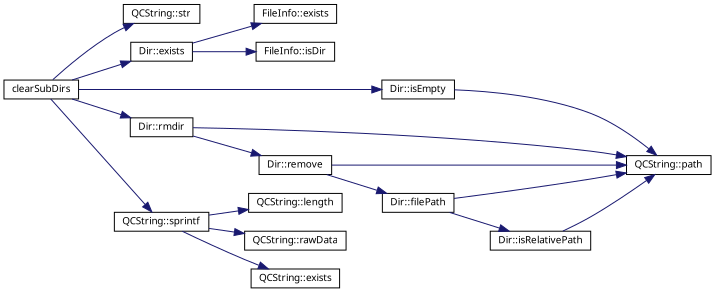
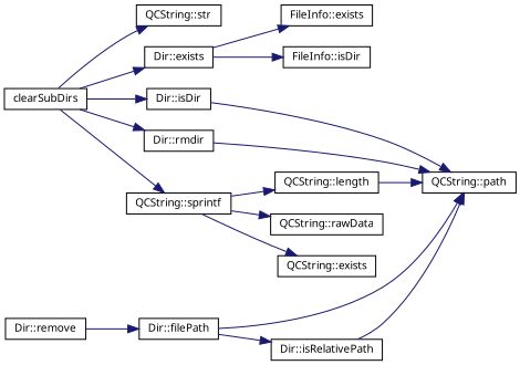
  digraph {
    fontname="Noto Sans"
    rankdir=LR
    node [color=black fillcolor=white fontname="Noto Sans" fontsize=10 shape=record style=filled]
    edge [color=midnightblue fontname="Noto Sans" fontsize=10 labelfontname=Helvetica labelfontsize=10 style=solid]
    n1 [height=0.2 label=clearSubDirs width=0.4]
    n2 [height=0.2 label="QCString::str" width=0.4]
    n3 [height=0.2 label="Dir::exists" width=0.4]
-   n4 [height=0.2 label="Dir::isEmpty" width=0.4]
+   n4 [height=0.2 label="Dir::isDir" width=0.4]
    n5 [height=0.2 label="Dir::rmdir" width=0.4]
    n6 [height=0.2 label="QCString::sprintf" width=0.4]
    n7 [height=0.2 label="FileInfo::exists" width=0.4]
    n8 [height=0.2 label="FileInfo::isDir" width=0.4]
    n9 [height=0.2 label="QCString::path" width=0.4]
    n10 [height=0.2 label="Dir::remove" width=0.4]
    n11 [height=0.2 label="QCString::length" width=0.4]
    n12 [height=0.2 label="QCString::rawData" width=0.4]
    n13 [height=0.2 label="QCString::exists" width=0.4]
    n14 [height=0.2 label="Dir::filePath" width=0.4]
    n15 [height=0.2 label="Dir::isRelativePath" width=0.4]
    n1 -> n2
    n1 -> n3
    n1 -> n4
    n1 -> n5
    n1 -> n6
    n3 -> n7
    n3 -> n8
    n4 -> n9
    n5 -> n9
-   n5 -> n10
    n6 -> n11
    n6 -> n12
    n6 -> n13
-   n10 -> n9
+   n11 -> n9
    n10 -> n14
    n14 -> n9
    n14 -> n15
    n15 -> n9
  }
